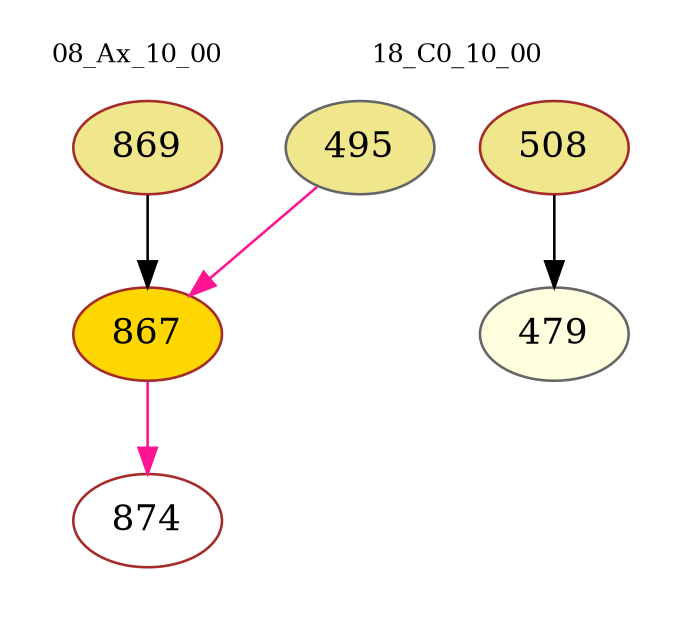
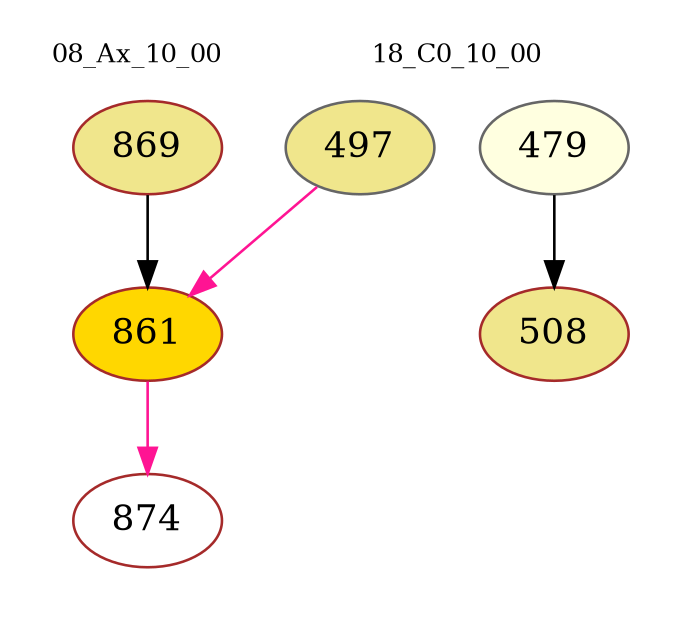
  digraph {
    node [color=brown fillcolor=khaki style=filled]
    edge [color=black]
    n1 [label=869]
-   n2 [fillcolor=gold label=867]
+   n2 [fillcolor=gold label=861]
    n3 [fillcolor=white label=874]
-   n4 [color=gray40 label=495]
+   n4 [color=gray40 label=497]
    n5 [color=gray40 fillcolor=lightyellow label=479]
    n6 [label=508]
    subgraph cluster_1 {
      color=white
      fontsize=10
      label="08_Ax_10_00"
      n1
      n2
      n3
    }
    subgraph cluster_2 {
      color=white
      fontsize=10
      label="18_C0_10_00"
      n4
      n5
      n6
    }
    n1 -> n2
    n2 -> n3 [color=deeppink]
    n4 -> n2 [color=deeppink]
-   n6 -> n5
+   n5 -> n6
  }
